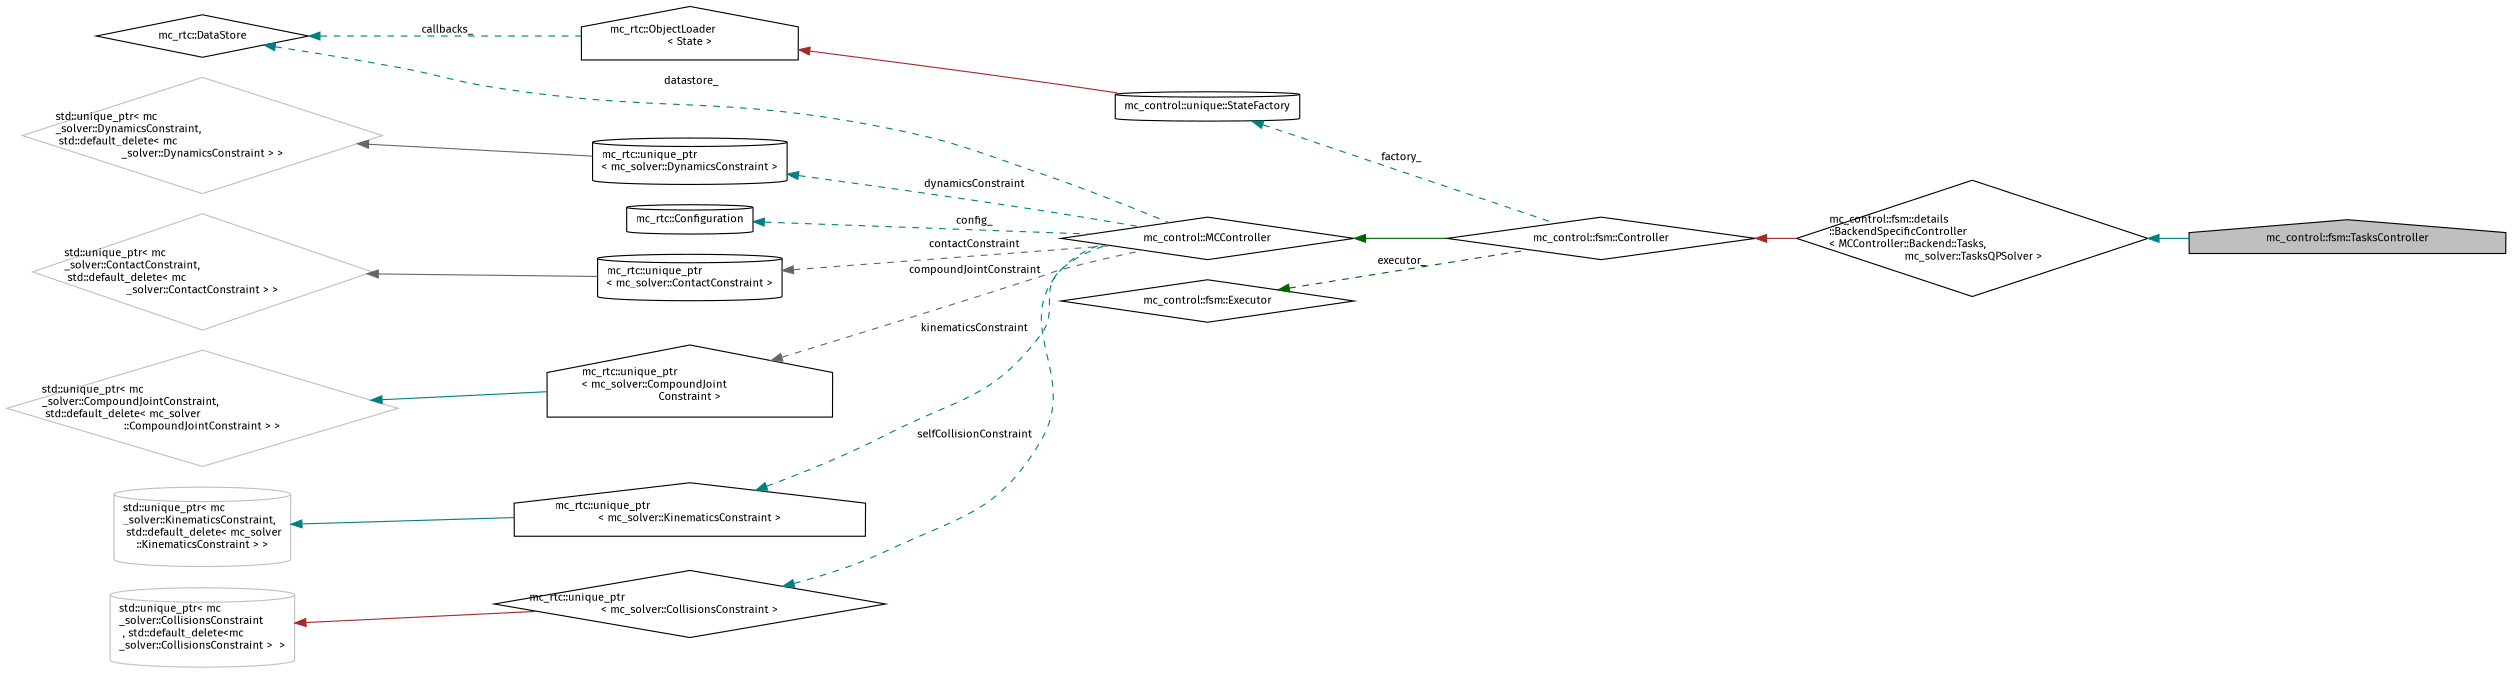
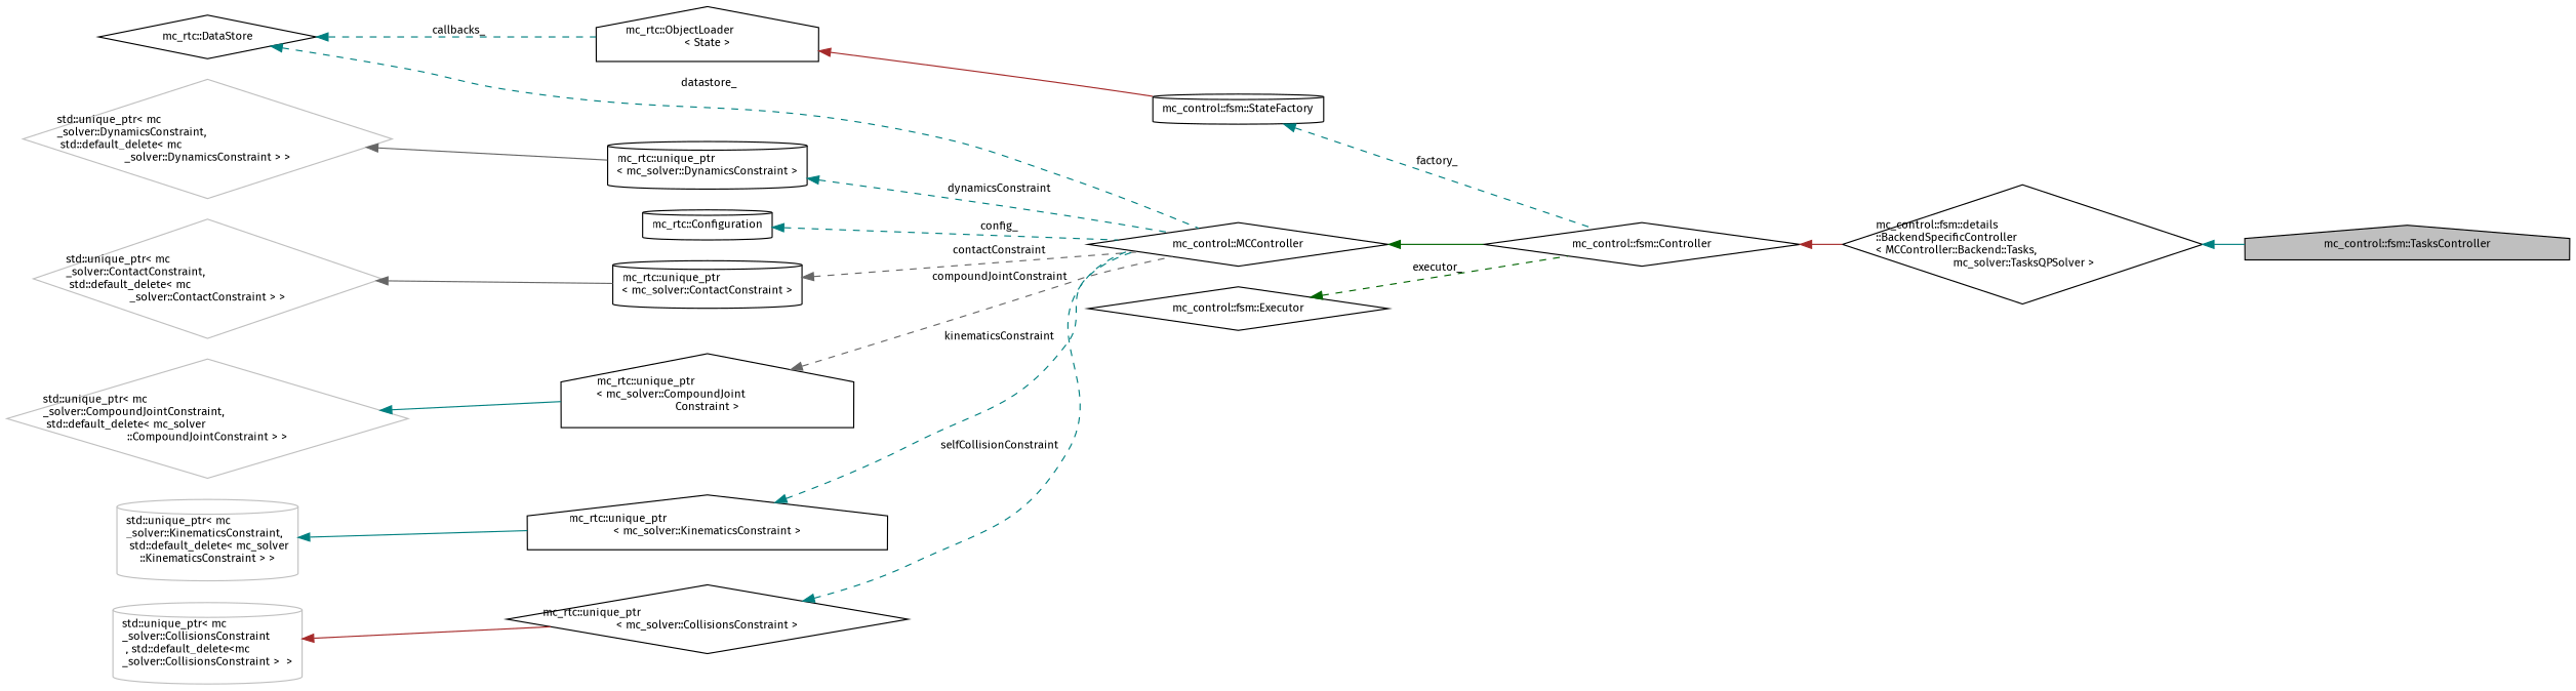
  digraph {
    fontname="Fira Sans"
    rankdir=LR
    node [color=black fillcolor=white fontname="Fira Sans" fontsize=10 shape=diamond style=filled]
    edge [color=teal dir=back fontname="Fira Sans" fontsize=10 labelfontname=Helvetica labelfontsize=10 style=dashed]
    n1 [fillcolor=grey75 fontcolor=black height=0.2 label="mc_control::fsm::TasksController" shape=house width=0.4]
    n2 [height=0.2 label="mc_control::fsm::details\l::BackendSpecificController\l\< MCController::Backend::Tasks,\l mc_solver::TasksQPSolver \>" width=0.4]
    n3 [height=0.2 label="mc_control::fsm::Controller" width=0.4]
    n4 [height=0.2 label="mc_control::MCController" width=0.4]
    n5 [height=0.2 label="mc_rtc::unique_ptr\l\< mc_solver::DynamicsConstraint \>" shape=cylinder width=0.4]
    n6 [color=grey75 height=0.2 label="std::unique_ptr\< mc\l_solver::DynamicsConstraint,\l std::default_delete\< mc\l_solver::DynamicsConstraint \> \>" width=0.4]
    n7 [height=0.2 label="mc_rtc::unique_ptr\l\< mc_solver::ContactConstraint \>" shape=cylinder width=0.4]
    n8 [color=grey75 height=0.2 label="std::unique_ptr\< mc\l_solver::ContactConstraint,\l std::default_delete\< mc\l_solver::ContactConstraint \> \>" width=0.4]
    n9 [height=0.2 label="mc_rtc::unique_ptr\l\< mc_solver::CompoundJoint\lConstraint \>" shape=house width=0.4]
    n10 [color=grey75 height=0.2 label="std::unique_ptr\< mc\l_solver::CompoundJointConstraint,\l std::default_delete\< mc_solver\l::CompoundJointConstraint \> \>" width=0.4]
    n11 [height=0.2 label="mc_rtc::DataStore" width=0.4]
    n12 [height=0.2 label="mc_rtc::ObjectLoader\l\< State \>" shape=house width=0.4]
-   n13 [height=0.2 label="mc_control::unique::StateFactory" shape=cylinder width=0.4]
+   n13 [height=0.2 label="mc_control::fsm::StateFactory" shape=cylinder width=0.4]
    n14 [height=0.2 label="mc_rtc::unique_ptr\l\< mc_solver::CollisionsConstraint \>" width=0.4]
    n15 [color=grey75 height=0.2 label="std::unique_ptr\< mc\l_solver::CollisionsConstraint\l , std::default_delete\<mc\l_solver::CollisionsConstraint \>  \>" shape=cylinder width=0.4]
    n16 [height=0.2 label="mc_rtc::unique_ptr\l\< mc_solver::KinematicsConstraint \>" shape=house width=0.4]
    n17 [color=grey75 height=0.2 label="std::unique_ptr\< mc\l_solver::KinematicsConstraint,\l std::default_delete\< mc_solver\l::KinematicsConstraint \> \>" shape=cylinder width=0.4]
    n18 [height=0.2 label="mc_rtc::Configuration" shape=cylinder width=0.4]
    n19 [height=0.2 label="mc_control::fsm::Executor" width=0.4]
    n2 -> n1 [style=solid]
    n3 -> n2 [color=brown style=solid]
    n4 -> n3 [color=darkgreen style=solid]
    n5 -> n4 [label=" dynamicsConstraint"]
    n6 -> n5 [color=gray40 style=solid]
    n7 -> n4 [color=gray40 label=" contactConstraint"]
    n8 -> n7 [color=gray40 style=solid]
    n9 -> n4 [color=gray40 label=" compoundJointConstraint"]
    n10 -> n9 [style=solid]
    n11 -> n4 [label=" datastore_"]
    n11 -> n12 [label=" callbacks_"]
    n12 -> n13 [color=brown style=solid]
    n13 -> n3 [label=" factory_"]
    n14 -> n4 [label=" selfCollisionConstraint"]
    n15 -> n14 [color=brown style=solid]
    n16 -> n4 [label=" kinematicsConstraint"]
    n17 -> n16 [style=solid]
    n18 -> n4 [label=" config_"]
    n19 -> n3 [color=darkgreen label=" executor_"]
  }
